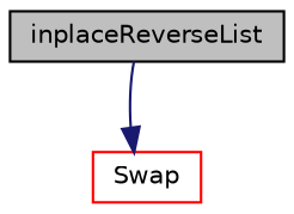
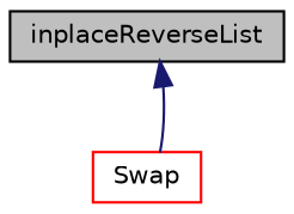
  digraph {
    rankdir=TB
    fontname="DejaVu Sans"
    node [fontname="DejaVu Sans" fontsize=10 shape=record]
    n1 [color=black fillcolor=grey75 fontcolor=black height=0.2 label=inplaceReverseList style=filled width=0.4]
    n2 [color=red height=0.2 label=Swap width=0.4]
-   n1 -> n2 [color=midnightblue fontname="DejaVu Sans" fontsize=10 labelfontname=FreeSans labelfontsize=10 style=solid]
+   n2 -> n1 [color=midnightblue fontname="DejaVu Sans" fontsize=10 labelfontname=FreeSans labelfontsize=10 style=solid]
  }
